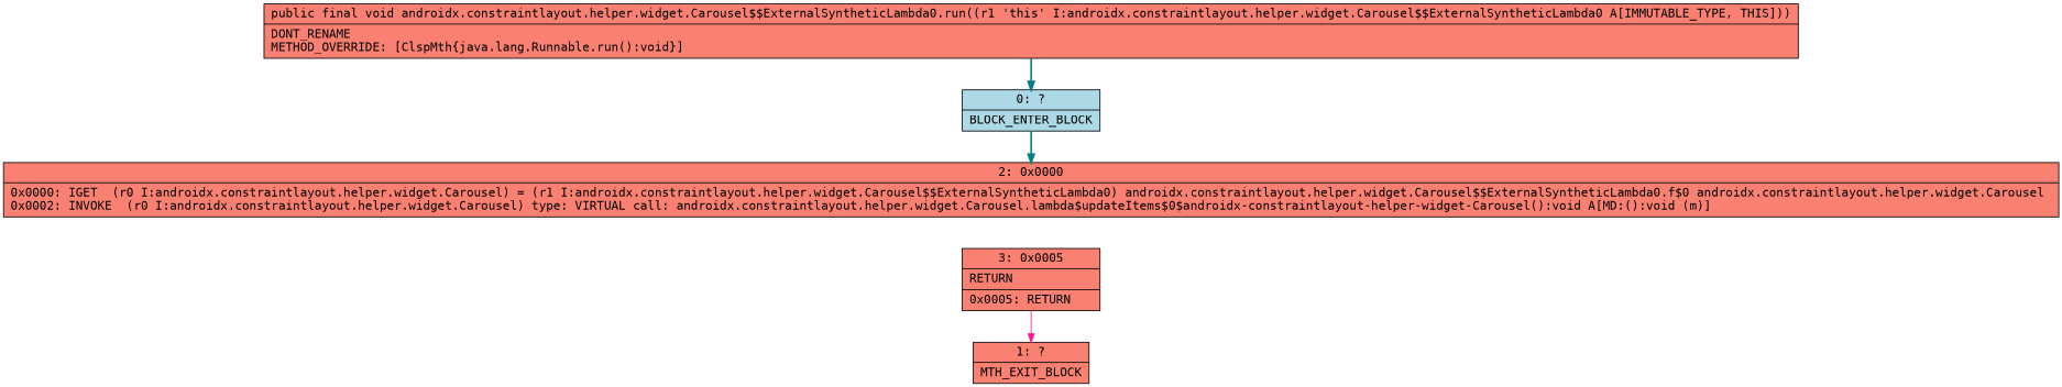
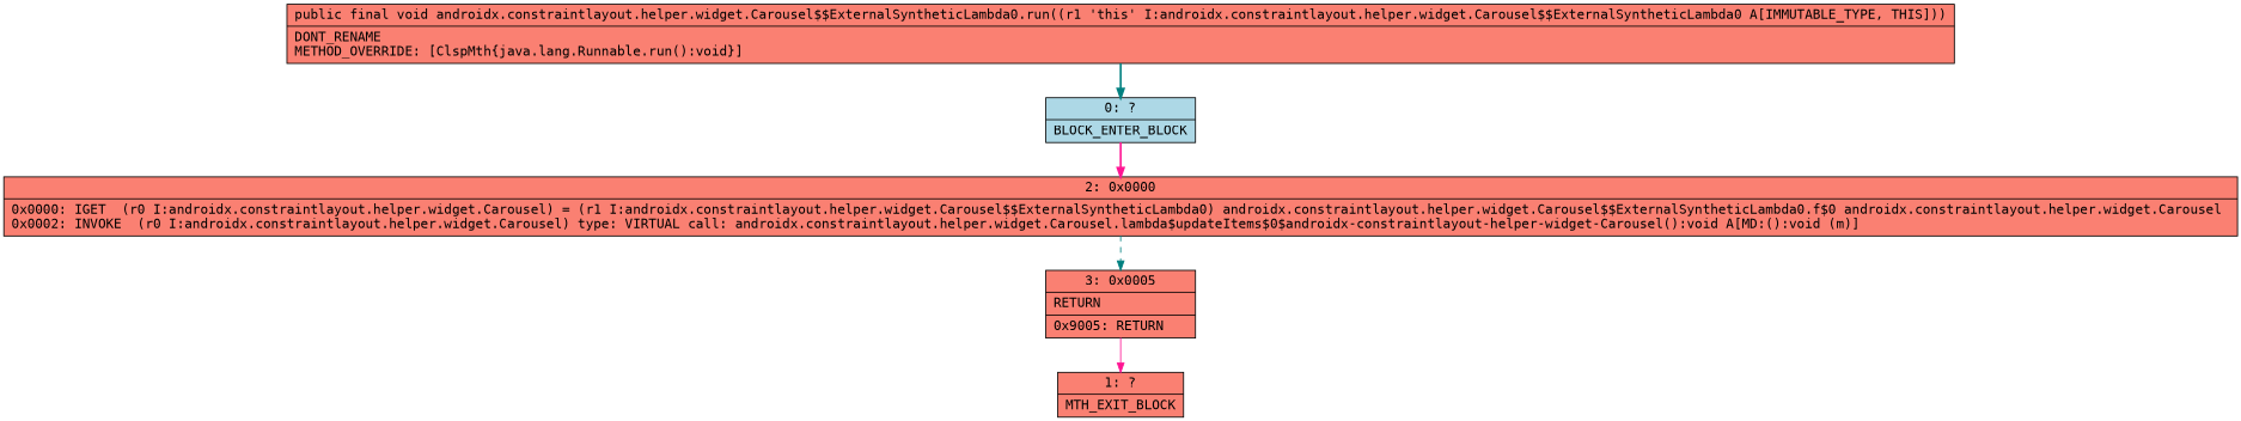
  digraph {
    fontname="DejaVu Sans Mono"
    node [fillcolor=salmon fontname="DejaVu Sans Mono" shape=record style=filled]
    edge [color=deeppink fontname="DejaVu Sans Mono" style=bold]
    n1 [fillcolor=lightblue label="{0\:\ ?|BLOCK_ENTER_BLOCK\l}"]
    n2 [label="{2\:\ 0x0000|0x0000: IGET  (r0 I:androidx.constraintlayout.helper.widget.Carousel) = (r1 I:androidx.constraintlayout.helper.widget.Carousel$$ExternalSyntheticLambda0) androidx.constraintlayout.helper.widget.Carousel$$ExternalSyntheticLambda0.f$0 androidx.constraintlayout.helper.widget.Carousel \l0x0002: INVOKE  (r0 I:androidx.constraintlayout.helper.widget.Carousel) type: VIRTUAL call: androidx.constraintlayout.helper.widget.Carousel.lambda$updateItems$0$androidx\-constraintlayout\-helper\-widget\-Carousel():void A[MD:():void (m)]\l}"]
-   n3 [label="{3\:\ 0x0005|RETURN\l|0x0005: RETURN   \l}"]
+   n3 [label="{3\:\ 0x0005|RETURN\l|0x9005: RETURN   \l}"]
    n4 [label="{1\:\ ?|MTH_EXIT_BLOCK\l}"]
    n5 [label="{public final void androidx.constraintlayout.helper.widget.Carousel$$ExternalSyntheticLambda0.run((r1 'this' I:androidx.constraintlayout.helper.widget.Carousel$$ExternalSyntheticLambda0 A[IMMUTABLE_TYPE, THIS]))  | DONT_RENAME\lMETHOD_OVERRIDE: [ClspMth\{java.lang.Runnable.run():void\}]\l}"]
-   n1 -> n2 [color=teal]
+   n1 -> n2
+   n2 -> n3 [color=teal style=dashed]
    n3 -> n4 [style=solid]
    n5 -> n1 [color=teal]
  }
